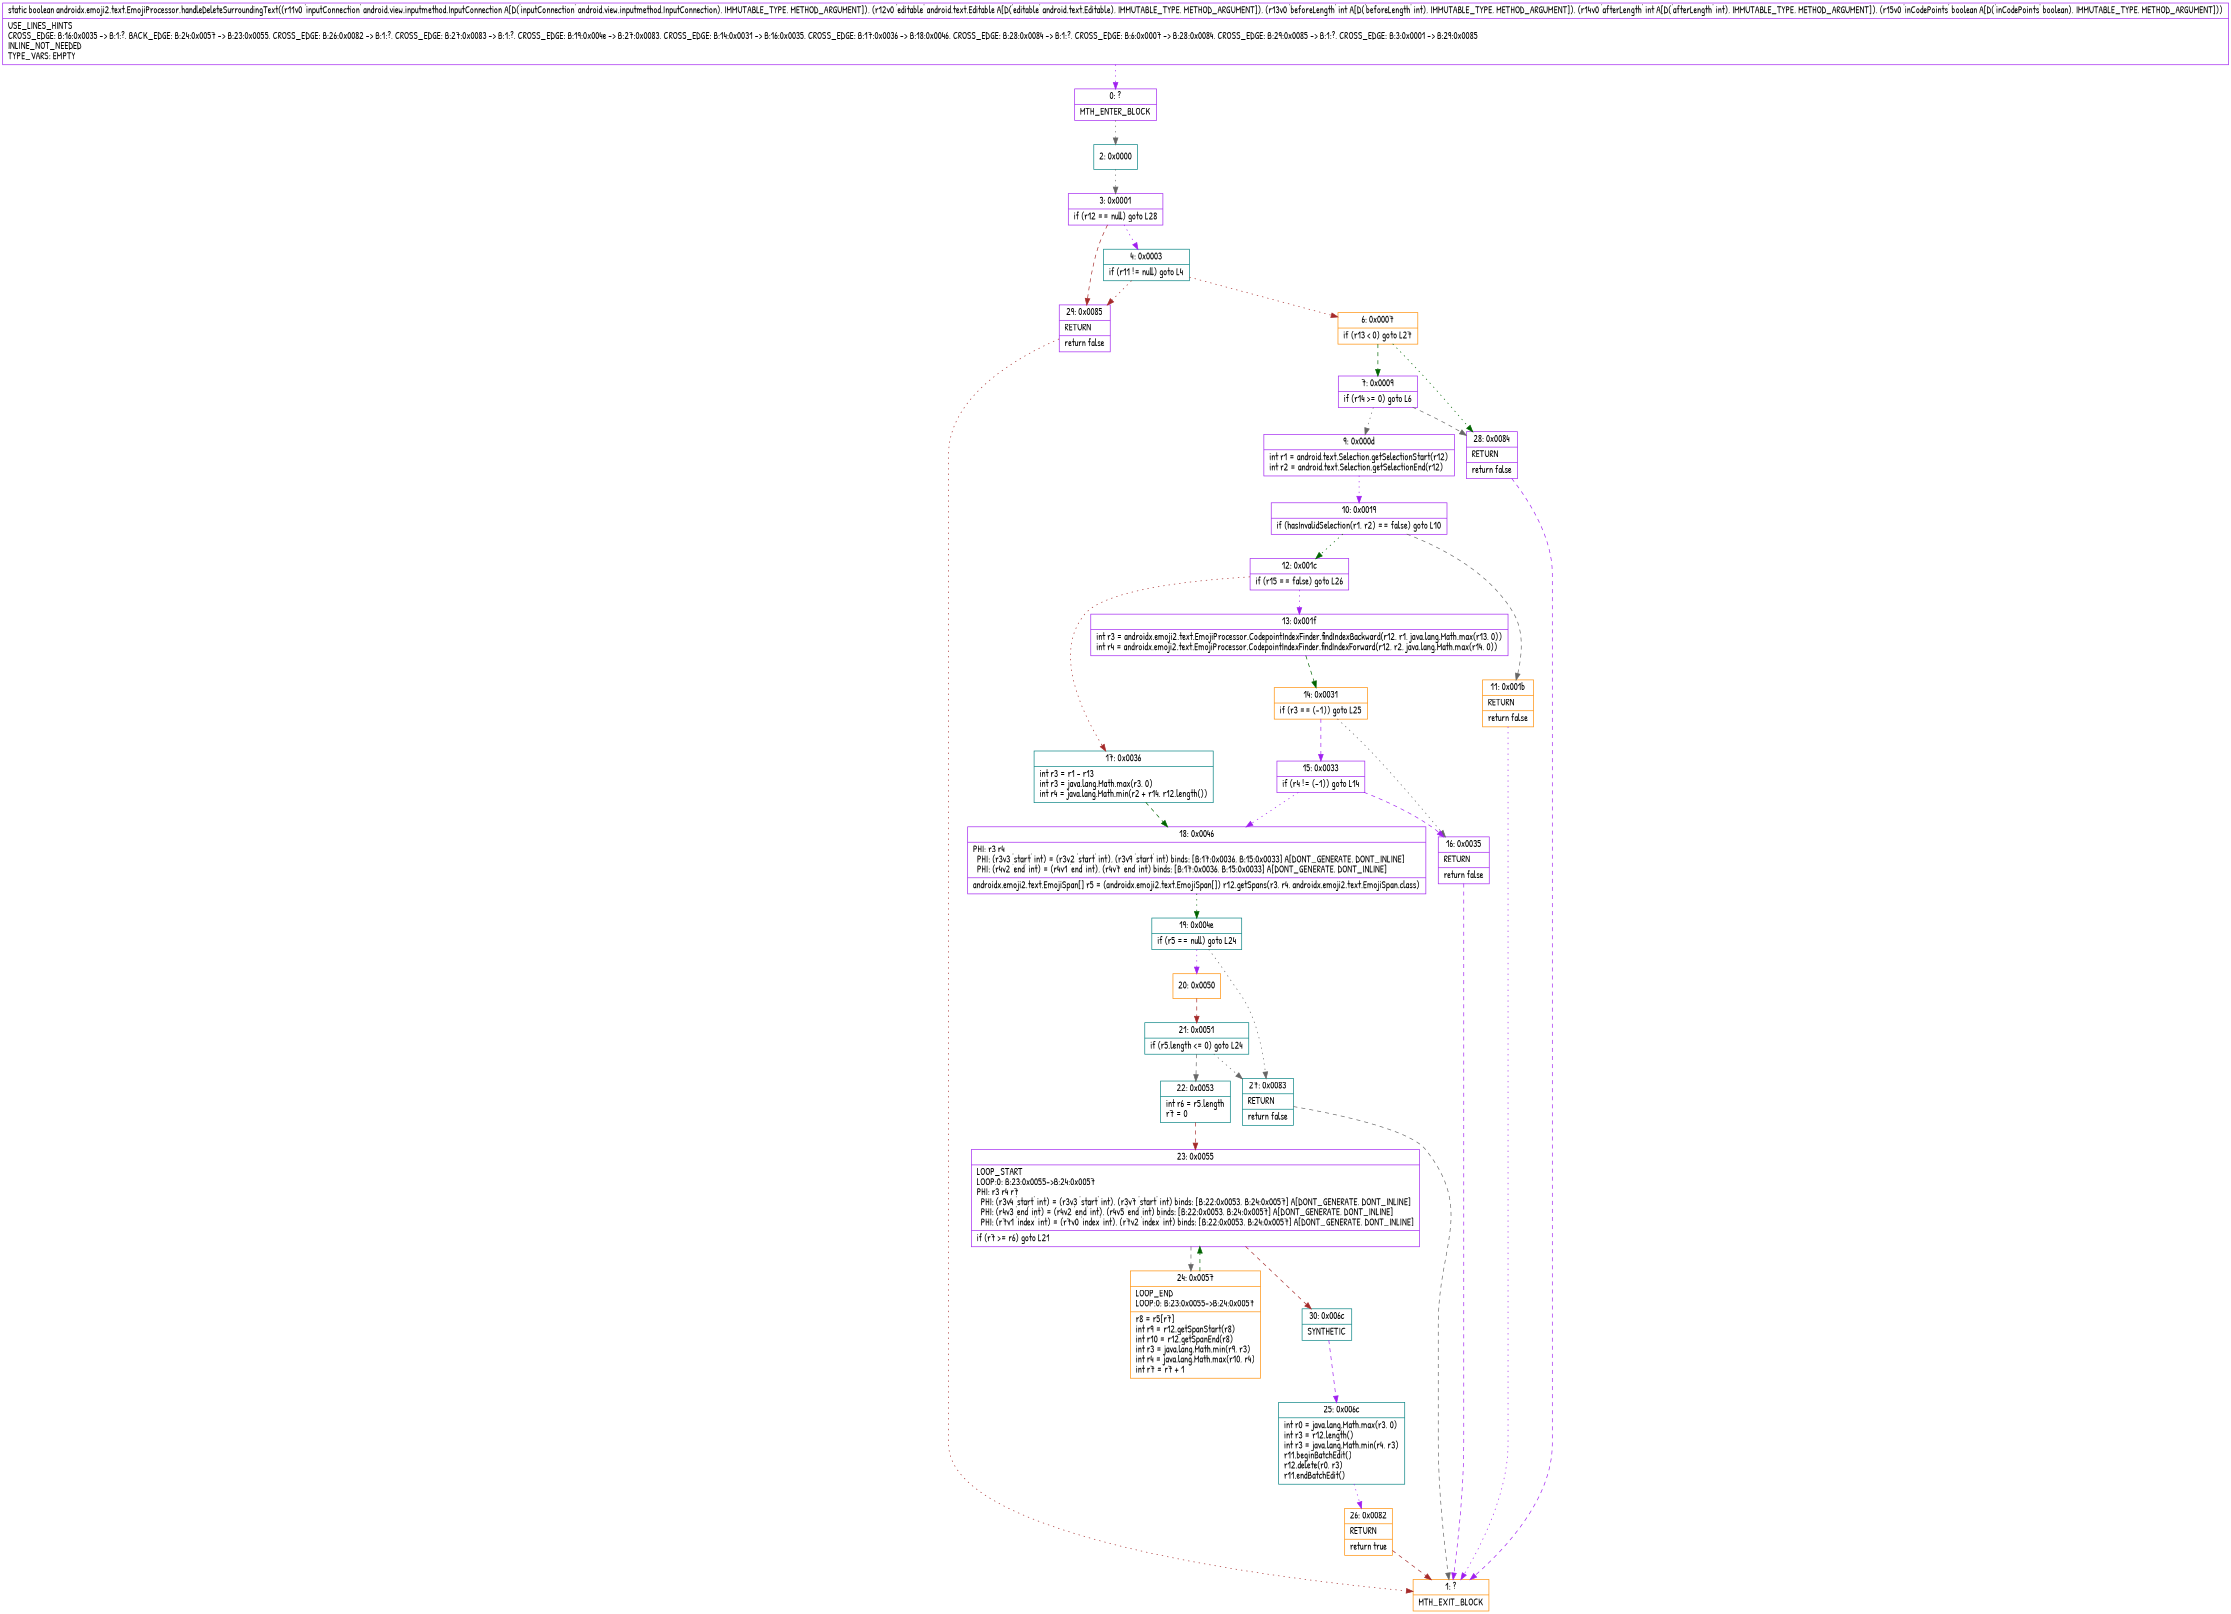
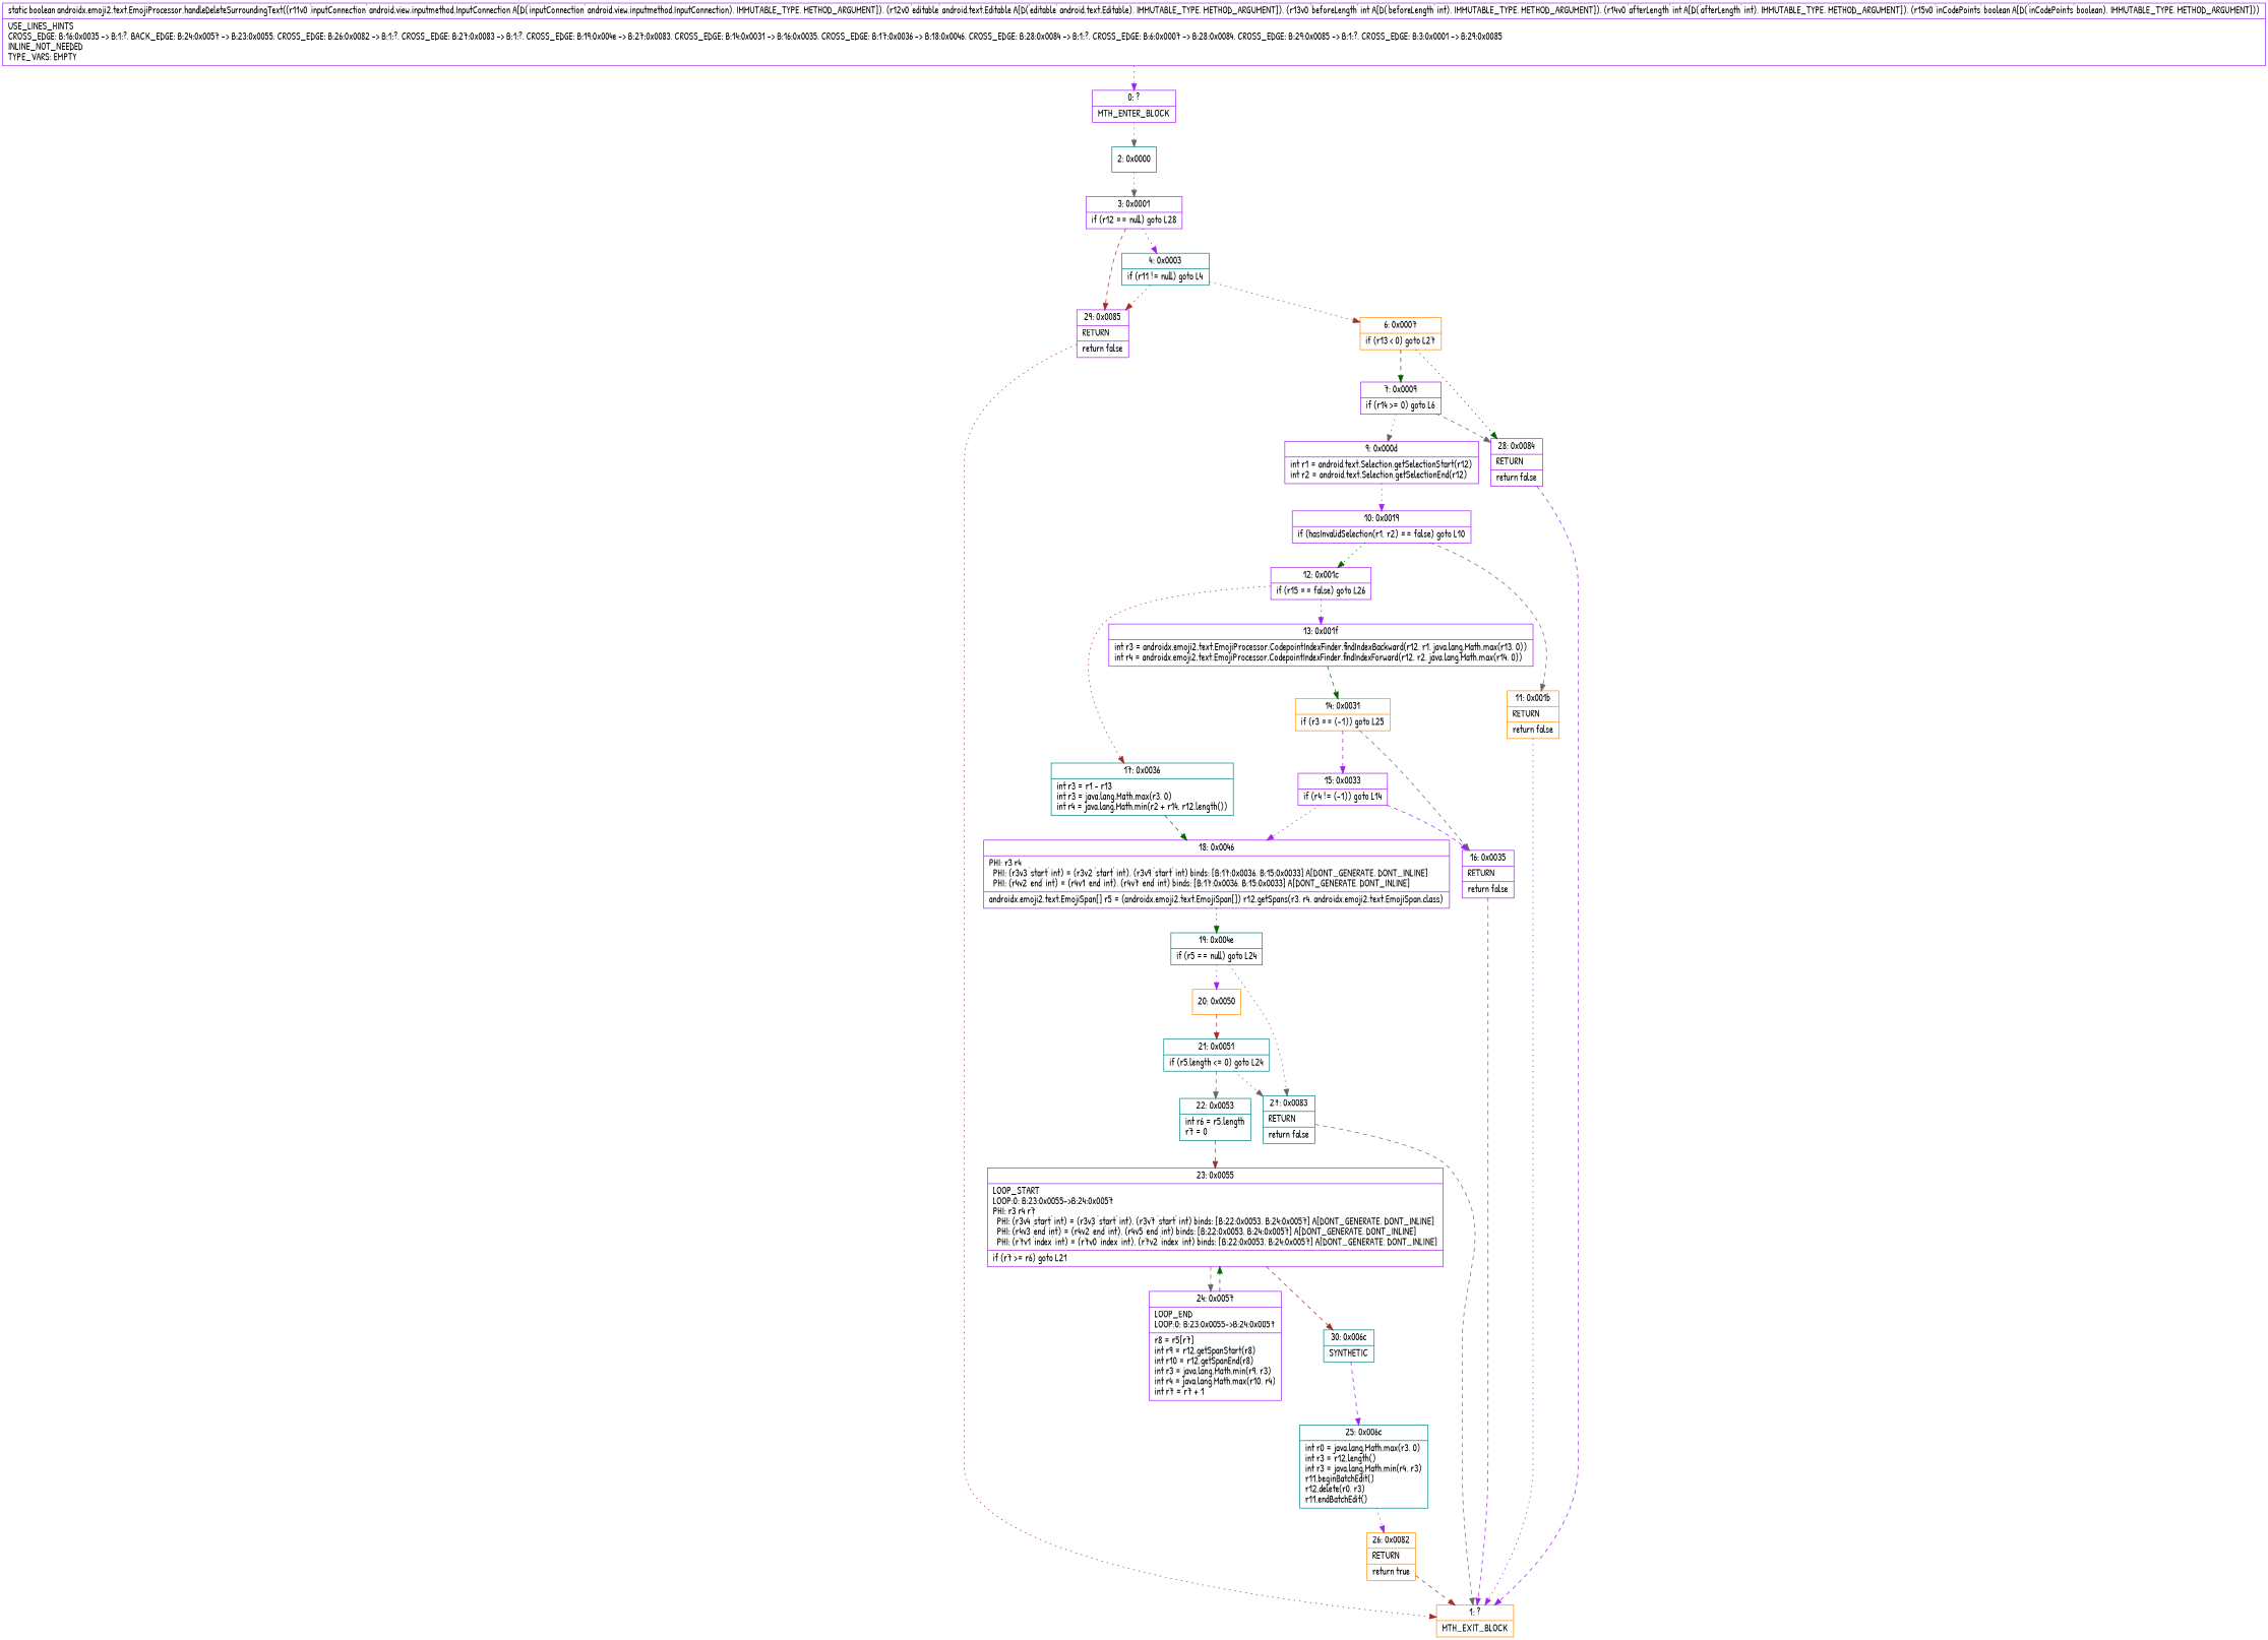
  digraph {
    fontname="Patrick Hand"
    node [color=purple fontname="Patrick Hand" shape=record]
    edge [color=purple fontname="Patrick Hand" style=dotted]
    n1 [label="{0\:\ ?|MTH_ENTER_BLOCK\l}"]
    n2 [color=teal label="{2\:\ 0x0000}"]
    n3 [label="{3\:\ 0x0001|if (r12 == null) goto L28\l}"]
    n4 [color=teal label="{4\:\ 0x0003|if (r11 != null) goto L4\l}"]
    n5 [label="{29\:\ 0x0085|RETURN\l|return false\l}"]
    n6 [color=darkorange label="{6\:\ 0x0007|if (r13 \< 0) goto L27\l}"]
    n7 [color=darkorange label="{1\:\ ?|MTH_EXIT_BLOCK\l}"]
    n8 [label="{7\:\ 0x0009|if (r14 \>= 0) goto L6\l}"]
    n9 [label="{28\:\ 0x0084|RETURN\l|return false\l}"]
    n10 [label="{9\:\ 0x000d|int r1 = android.text.Selection.getSelectionStart(r12)\lint r2 = android.text.Selection.getSelectionEnd(r12)\l}"]
    n11 [label="{10\:\ 0x0019|if (hasInvalidSelection(r1, r2) == false) goto L10\l}"]
    n12 [color=darkorange label="{11\:\ 0x001b|RETURN\l|return false\l}"]
    n13 [label="{12\:\ 0x001c|if (r15 == false) goto L26\l}"]
    n14 [label="{13\:\ 0x001f|int r3 = androidx.emoji2.text.EmojiProcessor.CodepointIndexFinder.findIndexBackward(r12, r1, java.lang.Math.max(r13, 0))\lint r4 = androidx.emoji2.text.EmojiProcessor.CodepointIndexFinder.findIndexForward(r12, r2, java.lang.Math.max(r14, 0))\l}"]
    n15 [color=teal label="{17\:\ 0x0036|int r3 = r1 \- r13\lint r3 = java.lang.Math.max(r3, 0)\lint r4 = java.lang.Math.min(r2 + r14, r12.length())\l}"]
    n16 [color=darkorange label="{14\:\ 0x0031|if (r3 == (\-1)) goto L25\l}"]
    n17 [label="{18\:\ 0x0046|PHI: r3 r4 \l  PHI: (r3v3 'start' int) = (r3v2 'start' int), (r3v9 'start' int) binds: [B:17:0x0036, B:15:0x0033] A[DONT_GENERATE, DONT_INLINE]\l  PHI: (r4v2 'end' int) = (r4v1 'end' int), (r4v7 'end' int) binds: [B:17:0x0036, B:15:0x0033] A[DONT_GENERATE, DONT_INLINE]\l|androidx.emoji2.text.EmojiSpan[] r5 = (androidx.emoji2.text.EmojiSpan[]) r12.getSpans(r3, r4, androidx.emoji2.text.EmojiSpan.class)\l}"]
    n18 [label="{15\:\ 0x0033|if (r4 != (\-1)) goto L14\l}"]
    n19 [label="{16\:\ 0x0035|RETURN\l|return false\l}"]
    n20 [color=teal label="{19\:\ 0x004e|if (r5 == null) goto L24\l}"]
    n21 [color=darkorange label="{20\:\ 0x0050}"]
    n22 [color=teal label="{27\:\ 0x0083|RETURN\l|return false\l}"]
    n23 [color=teal label="{21\:\ 0x0051|if (r5.length \<= 0) goto L24\l}"]
    n24 [color=teal label="{22\:\ 0x0053|int r6 = r5.length\lr7 = 0\l}"]
    n25 [label="{23\:\ 0x0055|LOOP_START\lLOOP:0: B:23:0x0055\-\>B:24:0x0057\lPHI: r3 r4 r7 \l  PHI: (r3v4 'start' int) = (r3v3 'start' int), (r3v7 'start' int) binds: [B:22:0x0053, B:24:0x0057] A[DONT_GENERATE, DONT_INLINE]\l  PHI: (r4v3 'end' int) = (r4v2 'end' int), (r4v5 'end' int) binds: [B:22:0x0053, B:24:0x0057] A[DONT_GENERATE, DONT_INLINE]\l  PHI: (r7v1 'index' int) = (r7v0 'index' int), (r7v2 'index' int) binds: [B:22:0x0053, B:24:0x0057] A[DONT_GENERATE, DONT_INLINE]\l|if (r7 \>= r6) goto L21\l}"]
-   n26 [color=darkorange label="{24\:\ 0x0057|LOOP_END\lLOOP:0: B:23:0x0055\-\>B:24:0x0057\l|r8 = r5[r7]\lint r9 = r12.getSpanStart(r8)\lint r10 = r12.getSpanEnd(r8)\lint r3 = java.lang.Math.min(r9, r3)\lint r4 = java.lang.Math.max(r10, r4)\lint r7 = r7 + 1\l}"]
+   n26 [label="{24\:\ 0x0057|LOOP_END\lLOOP:0: B:23:0x0055\-\>B:24:0x0057\l|r8 = r5[r7]\lint r9 = r12.getSpanStart(r8)\lint r10 = r12.getSpanEnd(r8)\lint r3 = java.lang.Math.min(r9, r3)\lint r4 = java.lang.Math.max(r10, r4)\lint r7 = r7 + 1\l}"]
    n27 [color=teal label="{30\:\ 0x006c|SYNTHETIC\l}"]
    n28 [color=teal label="{25\:\ 0x006c|int r0 = java.lang.Math.max(r3, 0)\lint r3 = r12.length()\lint r3 = java.lang.Math.min(r4, r3)\lr11.beginBatchEdit()\lr12.delete(r0, r3)\lr11.endBatchEdit()\l}"]
    n29 [color=darkorange label="{26\:\ 0x0082|RETURN\l|return true\l}"]
    n30 [label="{static boolean androidx.emoji2.text.EmojiProcessor.handleDeleteSurroundingText((r11v0 'inputConnection' android.view.inputmethod.InputConnection A[D('inputConnection' android.view.inputmethod.InputConnection), IMMUTABLE_TYPE, METHOD_ARGUMENT]), (r12v0 'editable' android.text.Editable A[D('editable' android.text.Editable), IMMUTABLE_TYPE, METHOD_ARGUMENT]), (r13v0 'beforeLength' int A[D('beforeLength' int), IMMUTABLE_TYPE, METHOD_ARGUMENT]), (r14v0 'afterLength' int A[D('afterLength' int), IMMUTABLE_TYPE, METHOD_ARGUMENT]), (r15v0 'inCodePoints' boolean A[D('inCodePoints' boolean), IMMUTABLE_TYPE, METHOD_ARGUMENT]))  | USE_LINES_HINTS\lCROSS_EDGE: B:16:0x0035 \-\> B:1:?, BACK_EDGE: B:24:0x0057 \-\> B:23:0x0055, CROSS_EDGE: B:26:0x0082 \-\> B:1:?, CROSS_EDGE: B:27:0x0083 \-\> B:1:?, CROSS_EDGE: B:19:0x004e \-\> B:27:0x0083, CROSS_EDGE: B:14:0x0031 \-\> B:16:0x0035, CROSS_EDGE: B:17:0x0036 \-\> B:18:0x0046, CROSS_EDGE: B:28:0x0084 \-\> B:1:?, CROSS_EDGE: B:6:0x0007 \-\> B:28:0x0084, CROSS_EDGE: B:29:0x0085 \-\> B:1:?, CROSS_EDGE: B:3:0x0001 \-\> B:29:0x0085\lINLINE_NOT_NEEDED\lTYPE_VARS: EMPTY\l}"]
    n1 -> n2 [color=gray40]
    n2 -> n3 [color=gray40]
    n3 -> n4
    n3 -> n5 [color=brown style=dashed]
    n4 -> n5 [color=brown]
    n4 -> n6 [color=brown]
    n5 -> n7 [color=brown]
    n6 -> n8 [color=darkgreen style=dashed]
    n6 -> n9 [color=darkgreen]
    n8 -> n9 [color=gray40 style=dashed]
    n8 -> n10 [color=gray40]
    n9 -> n7 [style=dashed]
    n10 -> n11
    n11 -> n12 [color=gray40 style=dashed]
    n11 -> n13 [color=darkgreen]
    n12 -> n7
    n13 -> n14
    n13 -> n15 [color=brown]
    n14 -> n16 [color=darkgreen style=dashed]
    n15 -> n17 [color=darkgreen style=dashed]
    n16 -> n18 [style=dashed]
-   n16 -> n19 [color=gray40]
+   n16 -> n19 [color=gray40 style=dashed]
    n17 -> n20 [color=darkgreen]
    n18 -> n17
    n18 -> n19 [style=dashed]
    n19 -> n7 [style=dashed]
    n20 -> n21
    n20 -> n22 [color=gray40]
    n21 -> n23 [color=brown style=dashed]
    n22 -> n7 [color=gray40 style=dashed]
    n23 -> n22 [color=gray40]
    n23 -> n24 [color=gray40 style=dashed]
    n24 -> n25 [color=brown style=dashed]
    n25 -> n26 [color=gray40 style=dashed]
    n25 -> n27 [color=brown style=dashed]
    n26 -> n25 [color=darkgreen style=dashed]
    n27 -> n28 [style=dashed]
    n28 -> n29
    n29 -> n7 [color=brown style=dashed]
    n30 -> n1
  }
